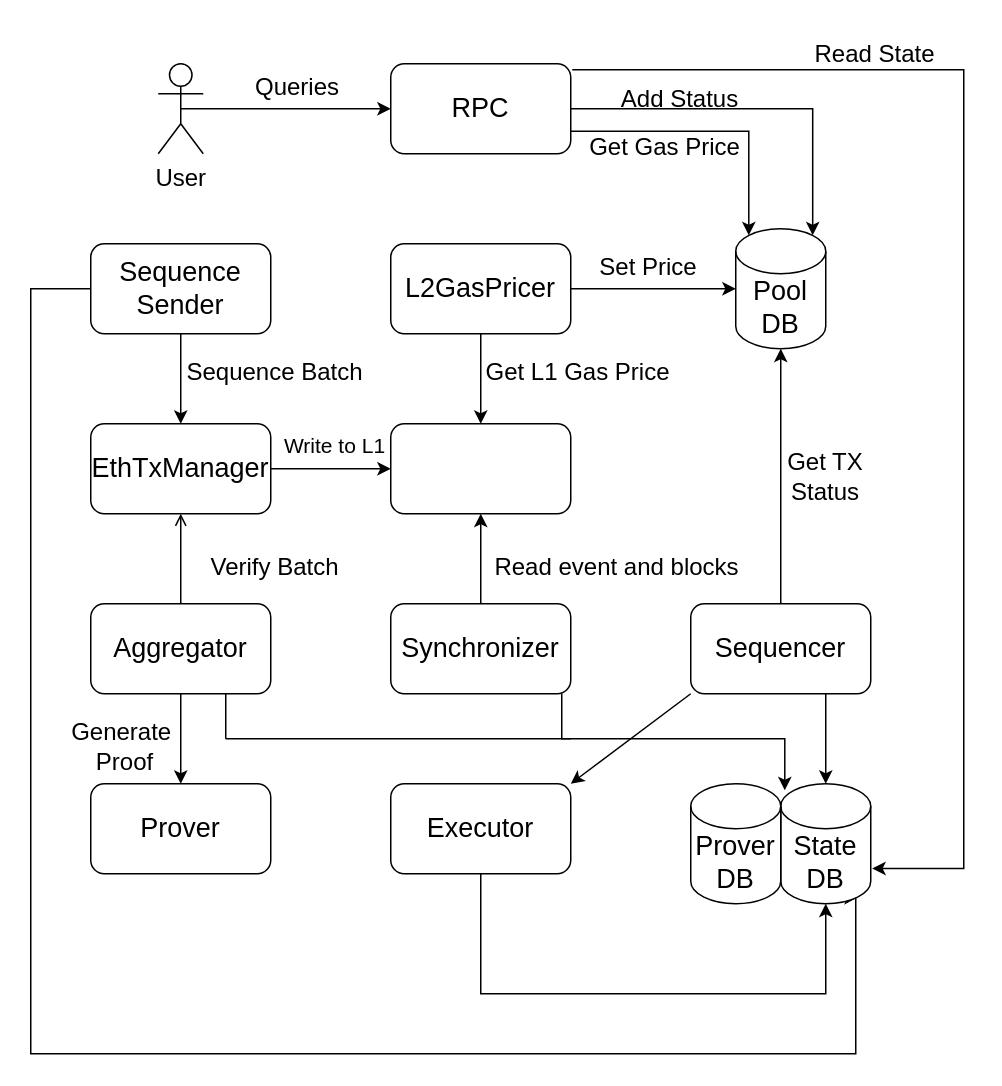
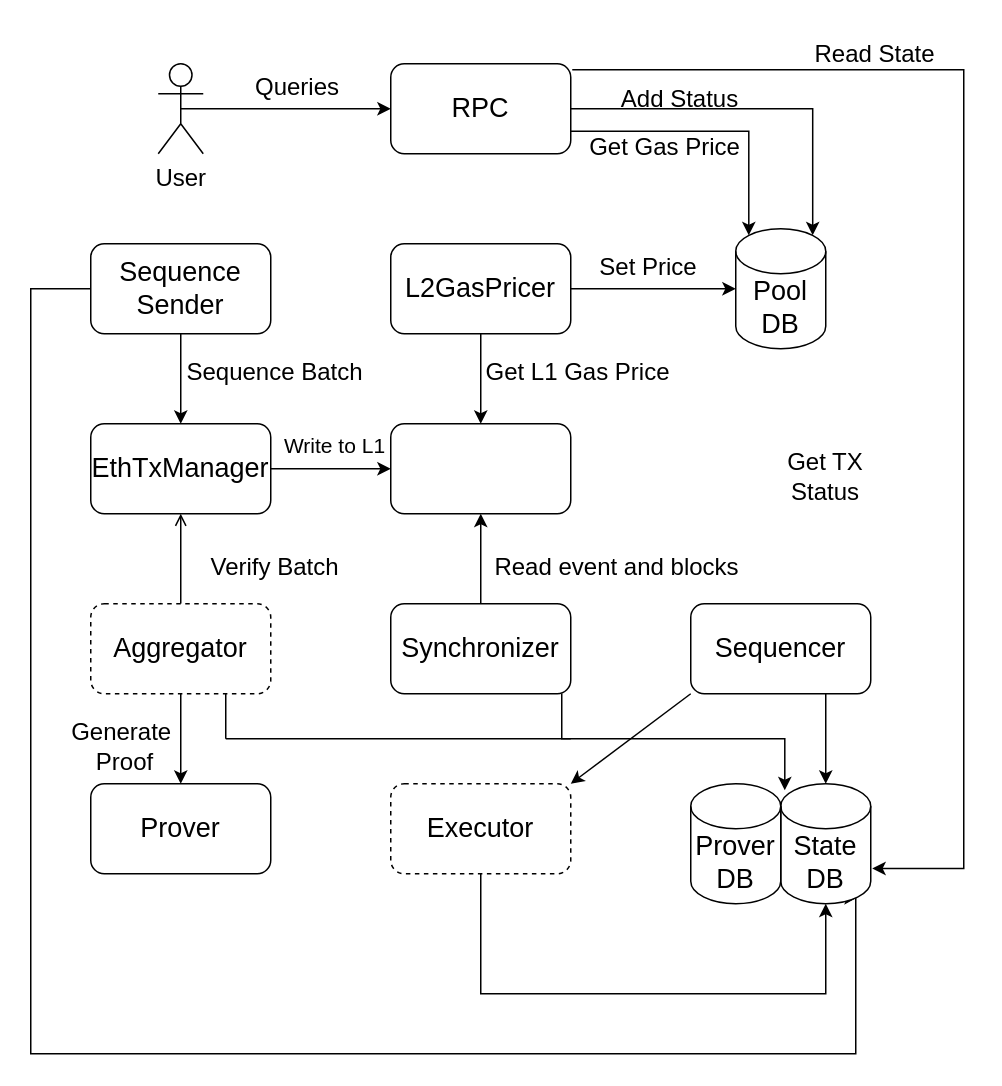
  <mxCell id="0" />
  <mxCell id="1" parent="0" />
  <mxCell id="2" style="edgeStyle=orthogonalEdgeStyle;rounded=0;orthogonalLoop=1;jettySize=auto;html=1;exitX=1;exitY=0;exitDx=0;exitDy=0;entryX=1;entryY=0;entryDx=0;entryDy=52.5;entryPerimeter=0;" edge="1" parent="1"><mxGeometry relative="1" as="geometry"><mxPoint x="581" y="578.5" as="targetPoint" /><mxPoint x="381" y="46" as="sourcePoint" /><Array as="points"><mxPoint x="642" y="46" /><mxPoint x="642" y="578" /></Array></mxGeometry></mxCell>
  <mxCell id="3" value="&lt;font style=&quot;font-size: 18px;&quot;&gt;RPC&lt;/font&gt;" style="rounded=1;whiteSpace=wrap;html=1;fontSize=18;" vertex="1" parent="1"><mxGeometry x="260" y="42" width="120" height="60" as="geometry" /></mxCell>
  <mxCell id="4" style="edgeStyle=orthogonalEdgeStyle;rounded=0;orthogonalLoop=1;jettySize=auto;html=1;exitX=0.5;exitY=1;exitDx=0;exitDy=0;entryX=0.5;entryY=0;entryDx=0;entryDy=0;" edge="1" parent="1" source="5" target="7"><mxGeometry relative="1" as="geometry" /></mxCell>
  <mxCell id="5" value="&lt;font style=&quot;font-size: 18px;&quot;&gt;L2GasPricer&lt;/font&gt;" style="rounded=1;whiteSpace=wrap;html=1;fontSize=18;" vertex="1" parent="1"><mxGeometry x="260" y="162" width="120" height="60" as="geometry" /></mxCell>
  <mxCell id="6" value="" style="rounded=1;whiteSpace=wrap;html=1;fontSize=18;" vertex="1" parent="1"><mxGeometry x="260" y="282" width="120" height="60" as="geometry" /></mxCell>
  <mxCell id="7" value="" style="shape=image;verticalLabelPosition=bottom;labelBackgroundColor=default;verticalAlign=top;aspect=fixed;imageAspect=0;image=https://master-7rqtwti-vx5gsfvi2i4ce.us-2.platformsh.site/sites/default/files/2020-06/ethereum-logo1_1.png;fontSize=18;" vertex="1" parent="1"><mxGeometry x="294" y="282" width="52" height="58.75" as="geometry" /></mxCell>
  <mxCell id="8" style="edgeStyle=orthogonalEdgeStyle;rounded=0;orthogonalLoop=1;jettySize=auto;html=1;exitX=0.5;exitY=0;exitDx=0;exitDy=0;entryX=0.5;entryY=1;entryDx=0;entryDy=0;" edge="1" parent="1" source="9" target="6"><mxGeometry relative="1" as="geometry" /></mxCell>
  <mxCell id="9" value="Synchronizer" style="rounded=1;whiteSpace=wrap;html=1;fontSize=18;" vertex="1" parent="1"><mxGeometry x="260" y="402" width="120" height="60" as="geometry" /></mxCell>
  <mxCell id="10" style="rounded=0;orthogonalLoop=1;jettySize=auto;html=1;exitX=0;exitY=1;exitDx=0;exitDy=0;entryX=1;entryY=0;entryDx=0;entryDy=0;" edge="1" parent="1" source="11" target="24"><mxGeometry relative="1" as="geometry" /></mxCell>
  <mxCell id="11" value="Sequencer" style="rounded=1;whiteSpace=wrap;html=1;fontSize=18;" vertex="1" parent="1"><mxGeometry x="460" y="402" width="120" height="60" as="geometry" /></mxCell>
  <mxCell id="12" style="edgeStyle=orthogonalEdgeStyle;rounded=0;orthogonalLoop=1;jettySize=auto;html=1;exitX=0.5;exitY=0;exitDx=0;exitDy=0;entryX=0.5;entryY=1;entryDx=0;entryDy=0;endArrow=open;" edge="1" parent="1" source="14" target="16"><mxGeometry relative="1" as="geometry" /></mxCell>
  <mxCell id="13" style="edgeStyle=orthogonalEdgeStyle;rounded=0;orthogonalLoop=1;jettySize=auto;html=1;exitX=0.5;exitY=1;exitDx=0;exitDy=0;entryX=0.5;entryY=0;entryDx=0;entryDy=0;" edge="1" parent="1" source="14" target="22"><mxGeometry relative="1" as="geometry" /></mxCell>
- <mxCell id="14" value="Aggregator" style="rounded=1;whiteSpace=wrap;html=1;fontSize=18;" vertex="1" parent="1"><mxGeometry x="60" y="402" width="120" height="60" as="geometry" /></mxCell>
+ <mxCell id="14" value="Aggregator" style="rounded=1;whiteSpace=wrap;html=1;fontSize=18;dashed=1;" vertex="1" parent="1"><mxGeometry x="60" y="402" width="120" height="60" as="geometry" /></mxCell>
  <mxCell id="15" style="edgeStyle=orthogonalEdgeStyle;rounded=0;orthogonalLoop=1;jettySize=auto;html=1;exitX=1;exitY=0.5;exitDx=0;exitDy=0;entryX=0;entryY=0.5;entryDx=0;entryDy=0;" edge="1" parent="1" source="16" target="6"><mxGeometry relative="1" as="geometry" /></mxCell>
  <mxCell id="16" value="EthTxManager" style="rounded=1;whiteSpace=wrap;html=1;fontSize=18;" vertex="1" parent="1"><mxGeometry x="60" y="282" width="120" height="60" as="geometry" /></mxCell>
  <mxCell id="17" style="edgeStyle=orthogonalEdgeStyle;rounded=0;orthogonalLoop=1;jettySize=auto;html=1;exitX=0.5;exitY=1;exitDx=0;exitDy=0;entryX=0.5;entryY=0;entryDx=0;entryDy=0;" edge="1" parent="1" source="19" target="16"><mxGeometry relative="1" as="geometry" /></mxCell>
  <mxCell id="18" style="edgeStyle=orthogonalEdgeStyle;rounded=0;orthogonalLoop=1;jettySize=auto;html=1;exitX=0;exitY=0.5;exitDx=0;exitDy=0;entryX=0.855;entryY=1;entryDx=0;entryDy=-4.35;entryPerimeter=0;" edge="1" parent="1" source="19" target="20"><mxGeometry relative="1" as="geometry"><mxPoint x="160" y="1124.667" as="targetPoint" /><Array as="points"><mxPoint x="20" y="192" /><mxPoint x="20" y="702" /><mxPoint x="570" y="702" /><mxPoint x="570" y="598" /></Array></mxGeometry></mxCell>
  <mxCell id="19" value="Sequence&lt;br&gt;Sender" style="rounded=1;whiteSpace=wrap;html=1;fontSize=18;" vertex="1" parent="1"><mxGeometry x="60" y="162" width="120" height="60" as="geometry" /></mxCell>
  <mxCell id="20" value="State&lt;br style=&quot;font-size: 18px;&quot;&gt;DB" style="shape=cylinder3;whiteSpace=wrap;html=1;boundedLbl=1;backgroundOutline=1;size=15;fontSize=18;" vertex="1" parent="1"><mxGeometry x="520" y="522" width="60" height="80" as="geometry" /></mxCell>
  <mxCell id="21" value="Prover&lt;br style=&quot;font-size: 18px;&quot;&gt;DB" style="shape=cylinder3;whiteSpace=wrap;html=1;boundedLbl=1;backgroundOutline=1;size=15;fontSize=18;" vertex="1" parent="1"><mxGeometry x="460" y="522" width="60" height="80" as="geometry" /></mxCell>
  <mxCell id="22" value="Prover" style="rounded=1;whiteSpace=wrap;html=1;fontSize=18;" vertex="1" parent="1"><mxGeometry x="60" y="522" width="120" height="60" as="geometry" /></mxCell>
  <mxCell id="23" style="edgeStyle=orthogonalEdgeStyle;rounded=0;orthogonalLoop=1;jettySize=auto;html=1;exitX=0.5;exitY=1;exitDx=0;exitDy=0;entryX=0.5;entryY=1;entryDx=0;entryDy=0;entryPerimeter=0;" edge="1" parent="1" source="24" target="20"><mxGeometry relative="1" as="geometry"><mxPoint x="550" y="682" as="targetPoint" /><Array as="points"><mxPoint x="320" y="662" /><mxPoint x="550" y="662" /></Array></mxGeometry></mxCell>
- <mxCell id="24" value="Executor" style="rounded=1;whiteSpace=wrap;html=1;fontSize=18;" vertex="1" parent="1"><mxGeometry x="260" y="522" width="120" height="60" as="geometry" /></mxCell>
+ <mxCell id="24" value="Executor" style="rounded=1;whiteSpace=wrap;html=1;fontSize=18;dashed=1;" vertex="1" parent="1"><mxGeometry x="260" y="522" width="120" height="60" as="geometry" /></mxCell>
  <mxCell id="25" style="edgeStyle=orthogonalEdgeStyle;rounded=0;orthogonalLoop=1;jettySize=auto;html=1;exitX=0.75;exitY=1;exitDx=0;exitDy=0;entryX=0.5;entryY=0;entryDx=0;entryDy=0;entryPerimeter=0;" edge="1" parent="1" source="11" target="20"><mxGeometry relative="1" as="geometry" /></mxCell>
  <mxCell id="26" value="Pool&lt;br style=&quot;font-size: 18px;&quot;&gt;DB" style="shape=cylinder3;whiteSpace=wrap;html=1;boundedLbl=1;backgroundOutline=1;size=15;fontSize=18;" vertex="1" parent="1"><mxGeometry x="490" y="152" width="60" height="80" as="geometry" /></mxCell>
  <mxCell id="27" style="edgeStyle=orthogonalEdgeStyle;rounded=0;orthogonalLoop=1;jettySize=auto;html=1;exitX=0.5;exitY=0.5;exitDx=0;exitDy=0;exitPerimeter=0;entryX=0;entryY=0.5;entryDx=0;entryDy=0;" edge="1" parent="1" source="28" target="3"><mxGeometry relative="1" as="geometry" /></mxCell>
  <mxCell id="28" value="&lt;font style=&quot;font-size: 16px;&quot;&gt;User&lt;/font&gt;" style="shape=umlActor;verticalLabelPosition=bottom;verticalAlign=top;html=1;outlineConnect=0;" vertex="1" parent="1"><mxGeometry x="105" y="42" width="30" height="60" as="geometry" /></mxCell>
  <mxCell id="29" style="edgeStyle=orthogonalEdgeStyle;rounded=0;orthogonalLoop=1;jettySize=auto;html=1;exitX=1;exitY=0.75;exitDx=0;exitDy=0;entryX=0.145;entryY=0;entryDx=0;entryDy=4.35;entryPerimeter=0;" edge="1" parent="1" source="3" target="26"><mxGeometry relative="1" as="geometry" /></mxCell>
- <mxCell id="30" style="edgeStyle=orthogonalEdgeStyle;rounded=0;orthogonalLoop=1;jettySize=auto;html=1;exitX=0.5;exitY=0;exitDx=0;exitDy=0;entryX=0.5;entryY=1;entryDx=0;entryDy=0;entryPerimeter=0;" edge="1" parent="1" source="11" target="26"><mxGeometry relative="1" as="geometry" /></mxCell>
  <mxCell id="31" style="edgeStyle=orthogonalEdgeStyle;rounded=0;orthogonalLoop=1;jettySize=auto;html=1;exitX=1;exitY=0.5;exitDx=0;exitDy=0;entryX=0.855;entryY=0;entryDx=0;entryDy=4.35;entryPerimeter=0;" edge="1" parent="1" source="3" target="26"><mxGeometry relative="1" as="geometry" /></mxCell>
  <mxCell id="32" style="edgeStyle=orthogonalEdgeStyle;rounded=0;orthogonalLoop=1;jettySize=auto;html=1;exitX=1;exitY=1;exitDx=0;exitDy=0;entryX=0.145;entryY=0;entryDx=0;entryDy=4.35;entryPerimeter=0;" edge="1" parent="1"><mxGeometry relative="1" as="geometry"><mxPoint x="374" y="462" as="sourcePoint" /><mxPoint x="522.7" y="526.35" as="targetPoint" /><Array as="points"><mxPoint x="374" y="492" /><mxPoint x="523" y="492" /></Array></mxGeometry></mxCell>
  <mxCell id="33" style="edgeStyle=orthogonalEdgeStyle;rounded=0;orthogonalLoop=1;jettySize=auto;html=1;exitX=1;exitY=0.5;exitDx=0;exitDy=0;entryX=0;entryY=0.5;entryDx=0;entryDy=0;entryPerimeter=0;" edge="1" parent="1" source="5" target="26"><mxGeometry relative="1" as="geometry" /></mxCell>
  <mxCell id="34" value="" style="endArrow=none;html=1;rounded=0;exitX=0.75;exitY=1;exitDx=0;exitDy=0;" edge="1" parent="1" source="14"><mxGeometry width="50" height="50" relative="1" as="geometry"><mxPoint x="270" y="402" as="sourcePoint" /><mxPoint x="150" y="492" as="targetPoint" /></mxGeometry></mxCell>
  <mxCell id="35" value="" style="endArrow=none;html=1;rounded=0;" edge="1" parent="1"><mxGeometry width="50" height="50" relative="1" as="geometry"><mxPoint x="380" y="492" as="sourcePoint" /><mxPoint x="150" y="492" as="targetPoint" /></mxGeometry></mxCell>
  <mxCell id="36" value="&lt;font style=&quot;font-size: 16px;&quot;&gt;Set Price&lt;/font&gt;" style="text;html=1;strokeColor=none;fillColor=none;align=center;verticalAlign=middle;whiteSpace=wrap;rounded=0;" vertex="1" parent="1"><mxGeometry x="394" y="162" width="76" height="30" as="geometry" /></mxCell>
  <mxCell id="37" value="&lt;font style=&quot;font-size: 16px;&quot;&gt;Get Gas Price&lt;/font&gt;" style="text;html=1;strokeColor=none;fillColor=none;align=center;verticalAlign=middle;whiteSpace=wrap;rounded=0;" vertex="1" parent="1"><mxGeometry x="380" y="82" width="126" height="30" as="geometry" /></mxCell>
  <mxCell id="38" value="&lt;font style=&quot;font-size: 16px;&quot;&gt;Add Status&lt;/font&gt;" style="text;html=1;strokeColor=none;fillColor=none;align=center;verticalAlign=middle;whiteSpace=wrap;rounded=0;" vertex="1" parent="1"><mxGeometry x="390" y="50" width="126" height="30" as="geometry" /></mxCell>
  <mxCell id="39" value="&lt;font style=&quot;font-size: 16px;&quot;&gt;Read State&lt;/font&gt;" style="text;html=1;strokeColor=none;fillColor=none;align=center;verticalAlign=middle;whiteSpace=wrap;rounded=0;" vertex="1" parent="1"><mxGeometry x="520" y="20" width="126" height="30" as="geometry" /></mxCell>
  <mxCell id="40" value="&lt;font style=&quot;font-size: 16px;&quot;&gt;Sequence Batch&lt;/font&gt;" style="text;html=1;strokeColor=none;fillColor=none;align=center;verticalAlign=middle;whiteSpace=wrap;rounded=0;" vertex="1" parent="1"><mxGeometry x="120" y="232" width="126" height="30" as="geometry" /></mxCell>
  <mxCell id="41" value="&lt;font style=&quot;font-size: 16px;&quot;&gt;Verify Batch&lt;/font&gt;" style="text;html=1;strokeColor=none;fillColor=none;align=center;verticalAlign=middle;whiteSpace=wrap;rounded=0;" vertex="1" parent="1"><mxGeometry x="120" y="362" width="126" height="30" as="geometry" /></mxCell>
  <mxCell id="42" value="&lt;font style=&quot;font-size: 14px;&quot;&gt;Write to L1&lt;/font&gt;" style="text;html=1;strokeColor=none;fillColor=none;align=center;verticalAlign=middle;whiteSpace=wrap;rounded=0;" vertex="1" parent="1"><mxGeometry x="160" y="282" width="126" height="30" as="geometry" /></mxCell>
  <mxCell id="43" value="&lt;font style=&quot;font-size: 16px;&quot;&gt;Get TX Status&lt;/font&gt;" style="text;html=1;strokeColor=none;fillColor=none;align=center;verticalAlign=middle;whiteSpace=wrap;rounded=0;" vertex="1" parent="1"><mxGeometry x="520" y="302" width="60" height="30" as="geometry" /></mxCell>
  <mxCell id="44" value="&lt;font style=&quot;font-size: 16px;&quot;&gt;Get L1 Gas Price&lt;/font&gt;" style="text;html=1;strokeColor=none;fillColor=none;align=center;verticalAlign=middle;whiteSpace=wrap;rounded=0;" vertex="1" parent="1"><mxGeometry x="322" y="232" width="126" height="30" as="geometry" /></mxCell>
  <mxCell id="45" value="&lt;font style=&quot;font-size: 16px;&quot;&gt;Queries&lt;/font&gt;" style="text;html=1;strokeColor=none;fillColor=none;align=center;verticalAlign=middle;whiteSpace=wrap;rounded=0;" vertex="1" parent="1"><mxGeometry x="135" y="42" width="126" height="30" as="geometry" /></mxCell>
  <mxCell id="46" value="&lt;span style=&quot;font-size: 16px;&quot;&gt;Generate&amp;nbsp;&lt;br&gt;Proof&lt;br&gt;&lt;/span&gt;" style="text;html=1;strokeColor=none;fillColor=none;align=center;verticalAlign=middle;whiteSpace=wrap;rounded=0;" vertex="1" parent="1"><mxGeometry x="20" y="482" width="126" height="30" as="geometry" /></mxCell>
  <mxCell id="47" value="&lt;font style=&quot;font-size: 16px;&quot;&gt;Read event and blocks&lt;/font&gt;" style="text;html=1;strokeColor=none;fillColor=none;align=center;verticalAlign=middle;whiteSpace=wrap;rounded=0;" vertex="1" parent="1"><mxGeometry x="322" y="362" width="178" height="30" as="geometry" /></mxCell>
